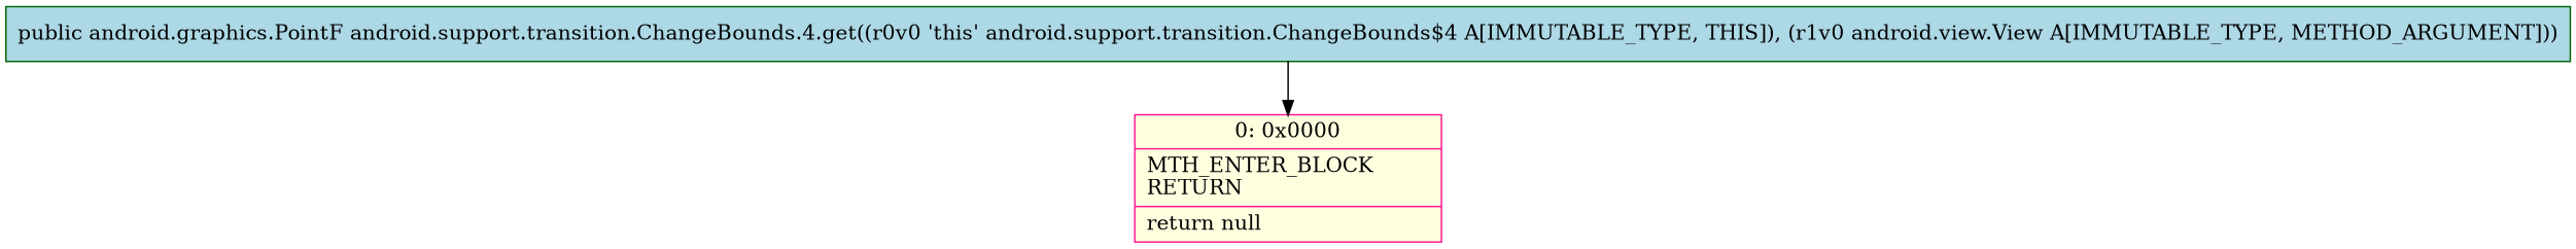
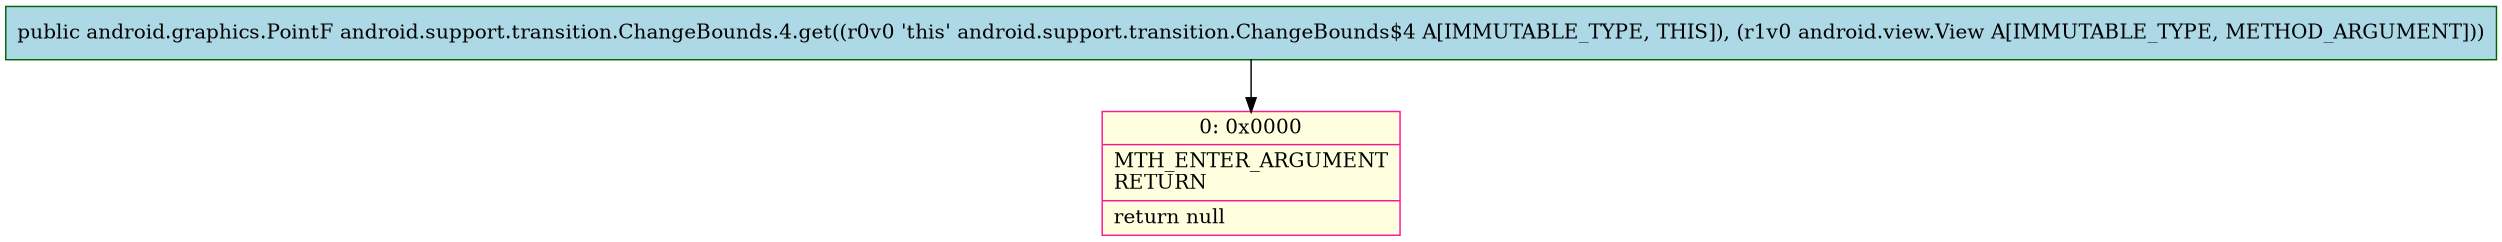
  digraph {
    node [shape=record style=filled]
-   n1 [label="{0\:\ 0x0000|MTH_ENTER_BLOCK\lRETURN\l|return null\l}" fillcolor=lightyellow color=deeppink]
+   n1 [label="{0\:\ 0x0000|MTH_ENTER_ARGUMENT\lRETURN\l|return null\l}" fillcolor=lightyellow color=deeppink]
    n2 [label="{public android.graphics.PointF android.support.transition.ChangeBounds.4.get((r0v0 'this' android.support.transition.ChangeBounds$4 A[IMMUTABLE_TYPE, THIS]), (r1v0 android.view.View A[IMMUTABLE_TYPE, METHOD_ARGUMENT])) }" fillcolor=lightblue color=darkgreen]
    n2 -> n1
  }
